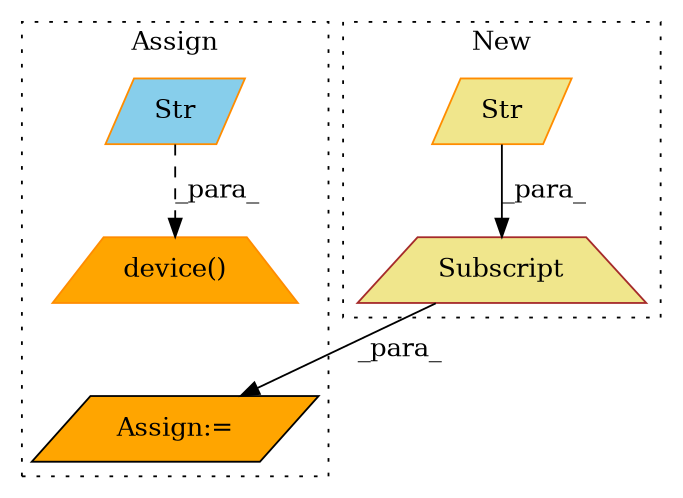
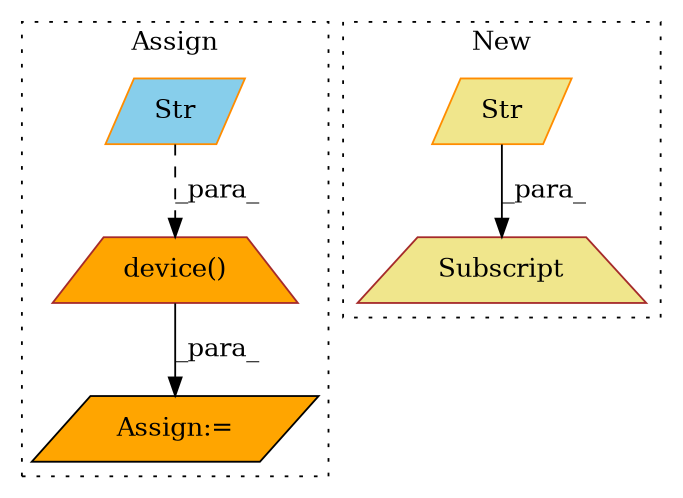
  digraph {
    node [a=66 color=brown fillcolor=khaki shape=parallelogram style=filled]
    edge [style=solid]
    n1 [a=63 l="19,0" label=Subscript s="11332,0" shape=trapezium]
    n2 [color=darkorange l=12 label=Str s=11338]
-   n3 [a=75 color=darkorange fillcolor=orange l="13,1" label="device()" s="13100,13118" shape=trapezium]
+   n3 [a=75 fillcolor=orange l="13,1" label="device()" s="13100,13118" shape=trapezium]
    n4 [color=darkorange fillcolor=skyblue l=5 label=Str s=13113]
    n5 [a=68 color=black fillcolor=orange l=3 label="Assign:=" s=13097]
    subgraph cluster_1 {
      label=New
      style=dotted
      n1
      n2
    }
    subgraph cluster_2 {
      label=Assign
      style=dotted
      n3
      n4
      n5
    }
    n2 -> n1 [label=_para_]
-   n1 -> n5 [label=_para_]
+   n3 -> n5 [label=_para_]
    n4 -> n3 [label=_para_ style=dashed]
  }
